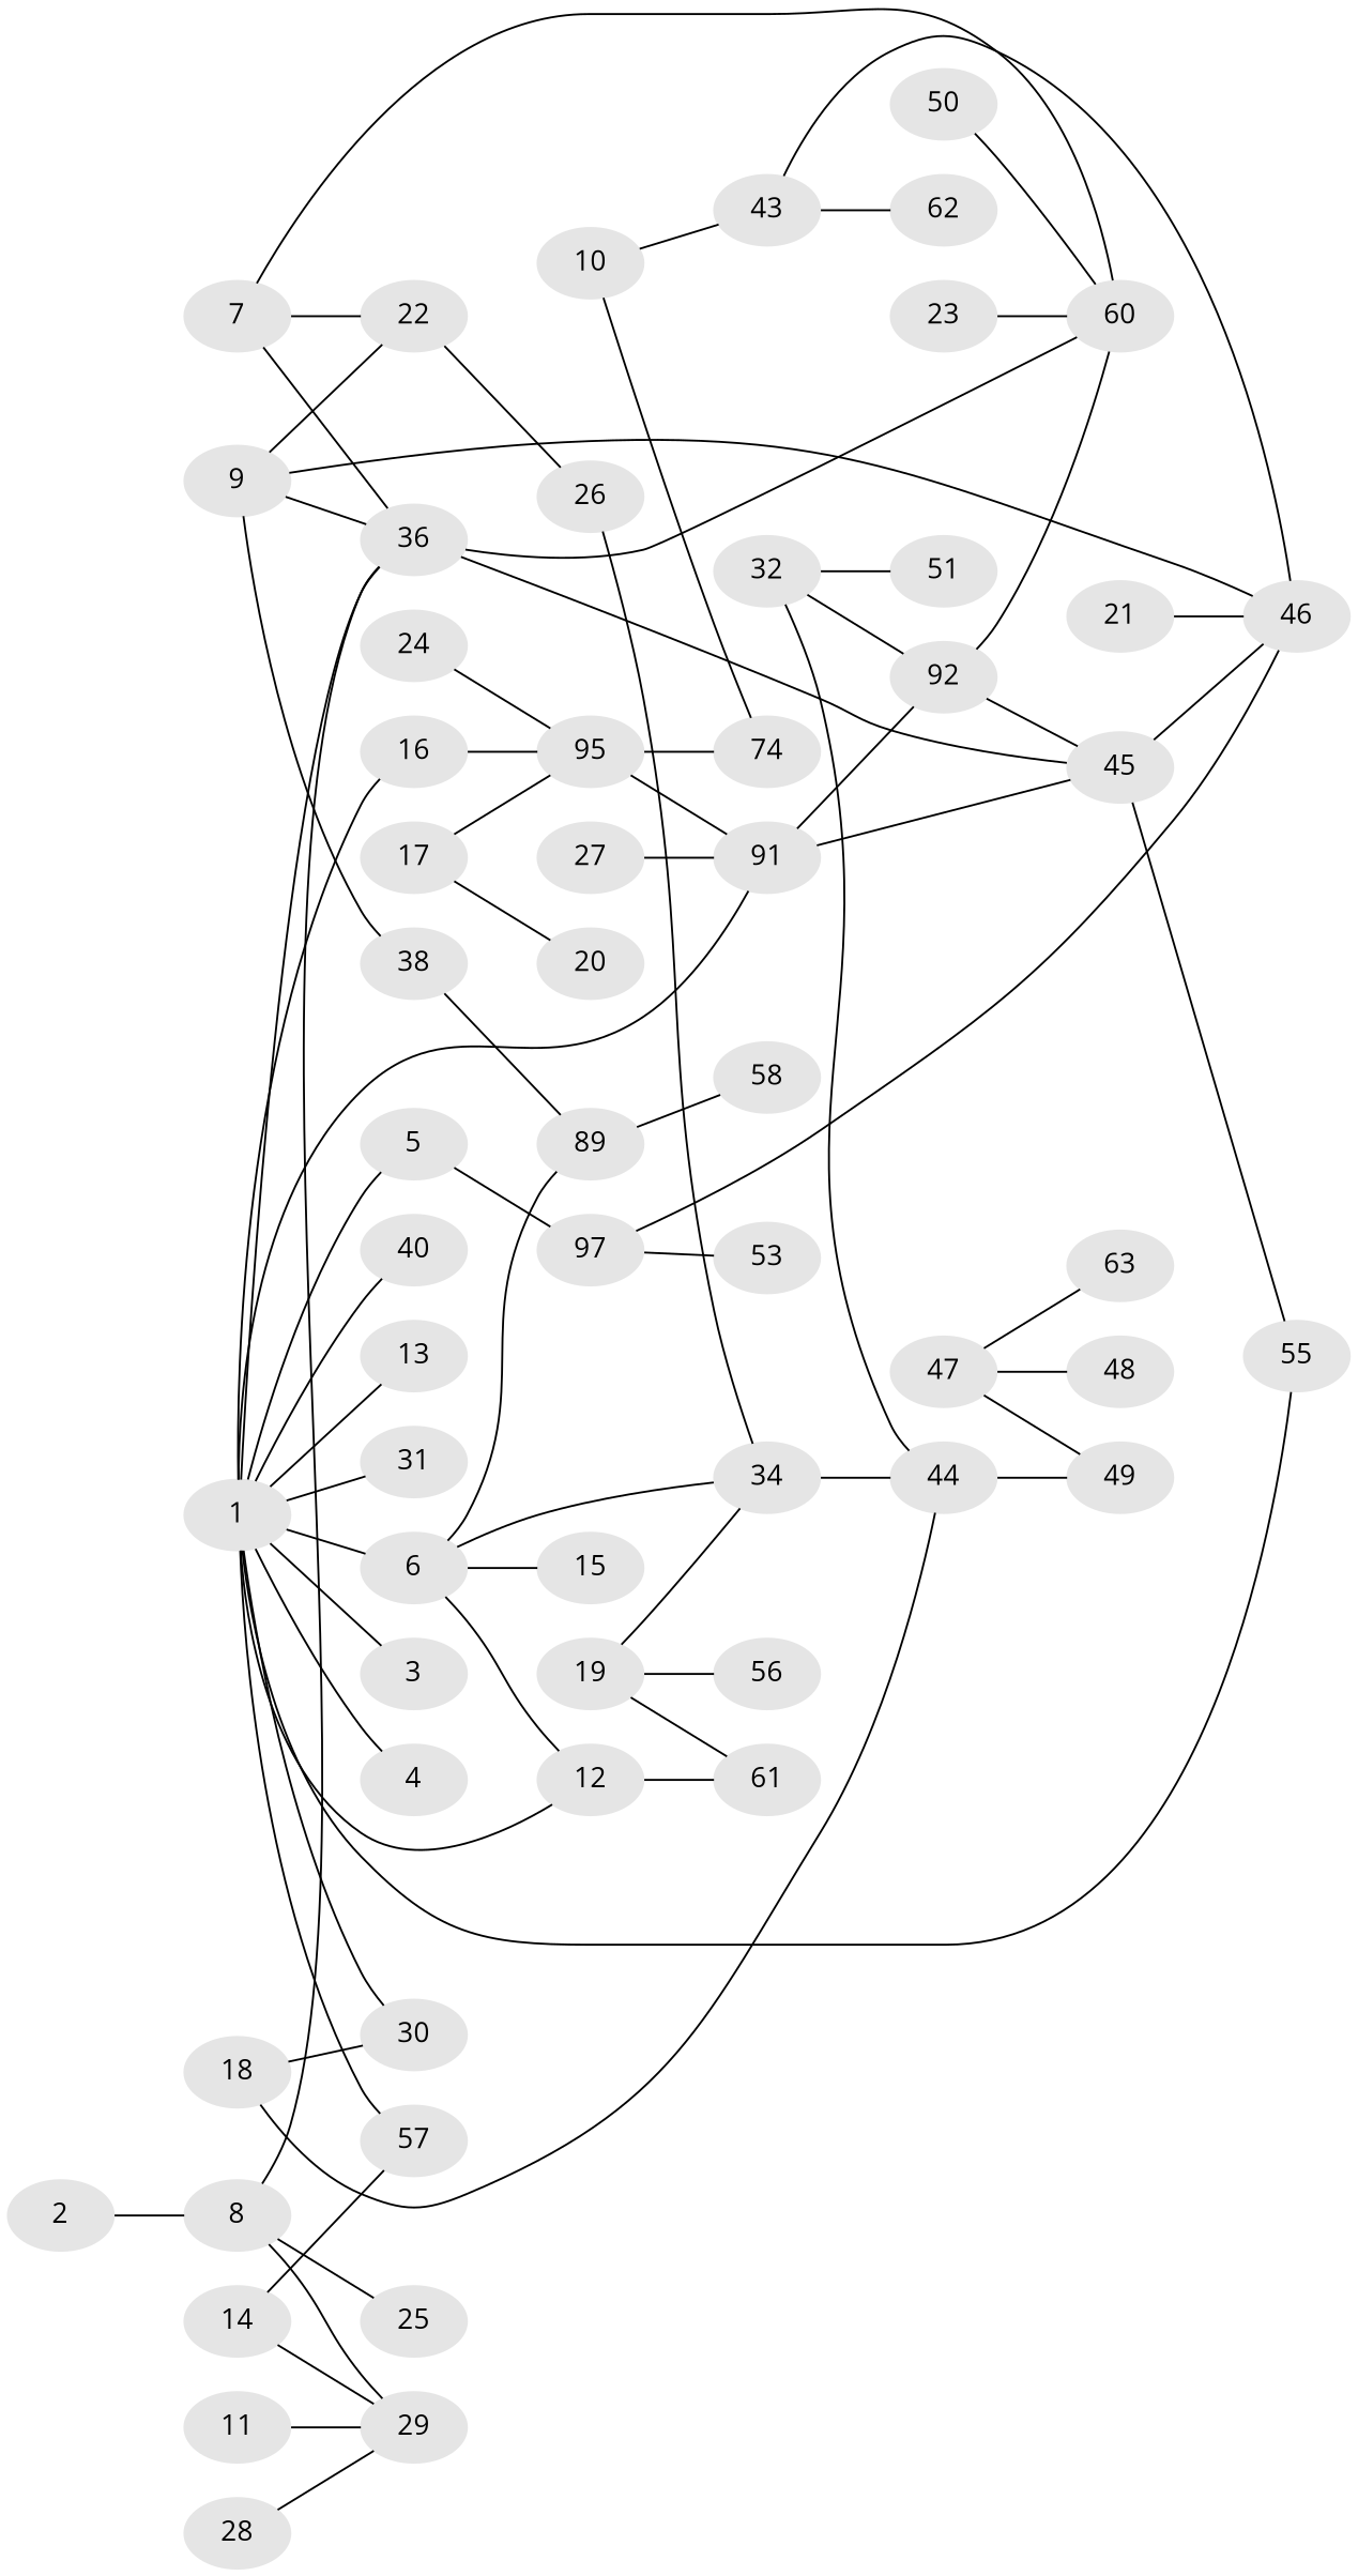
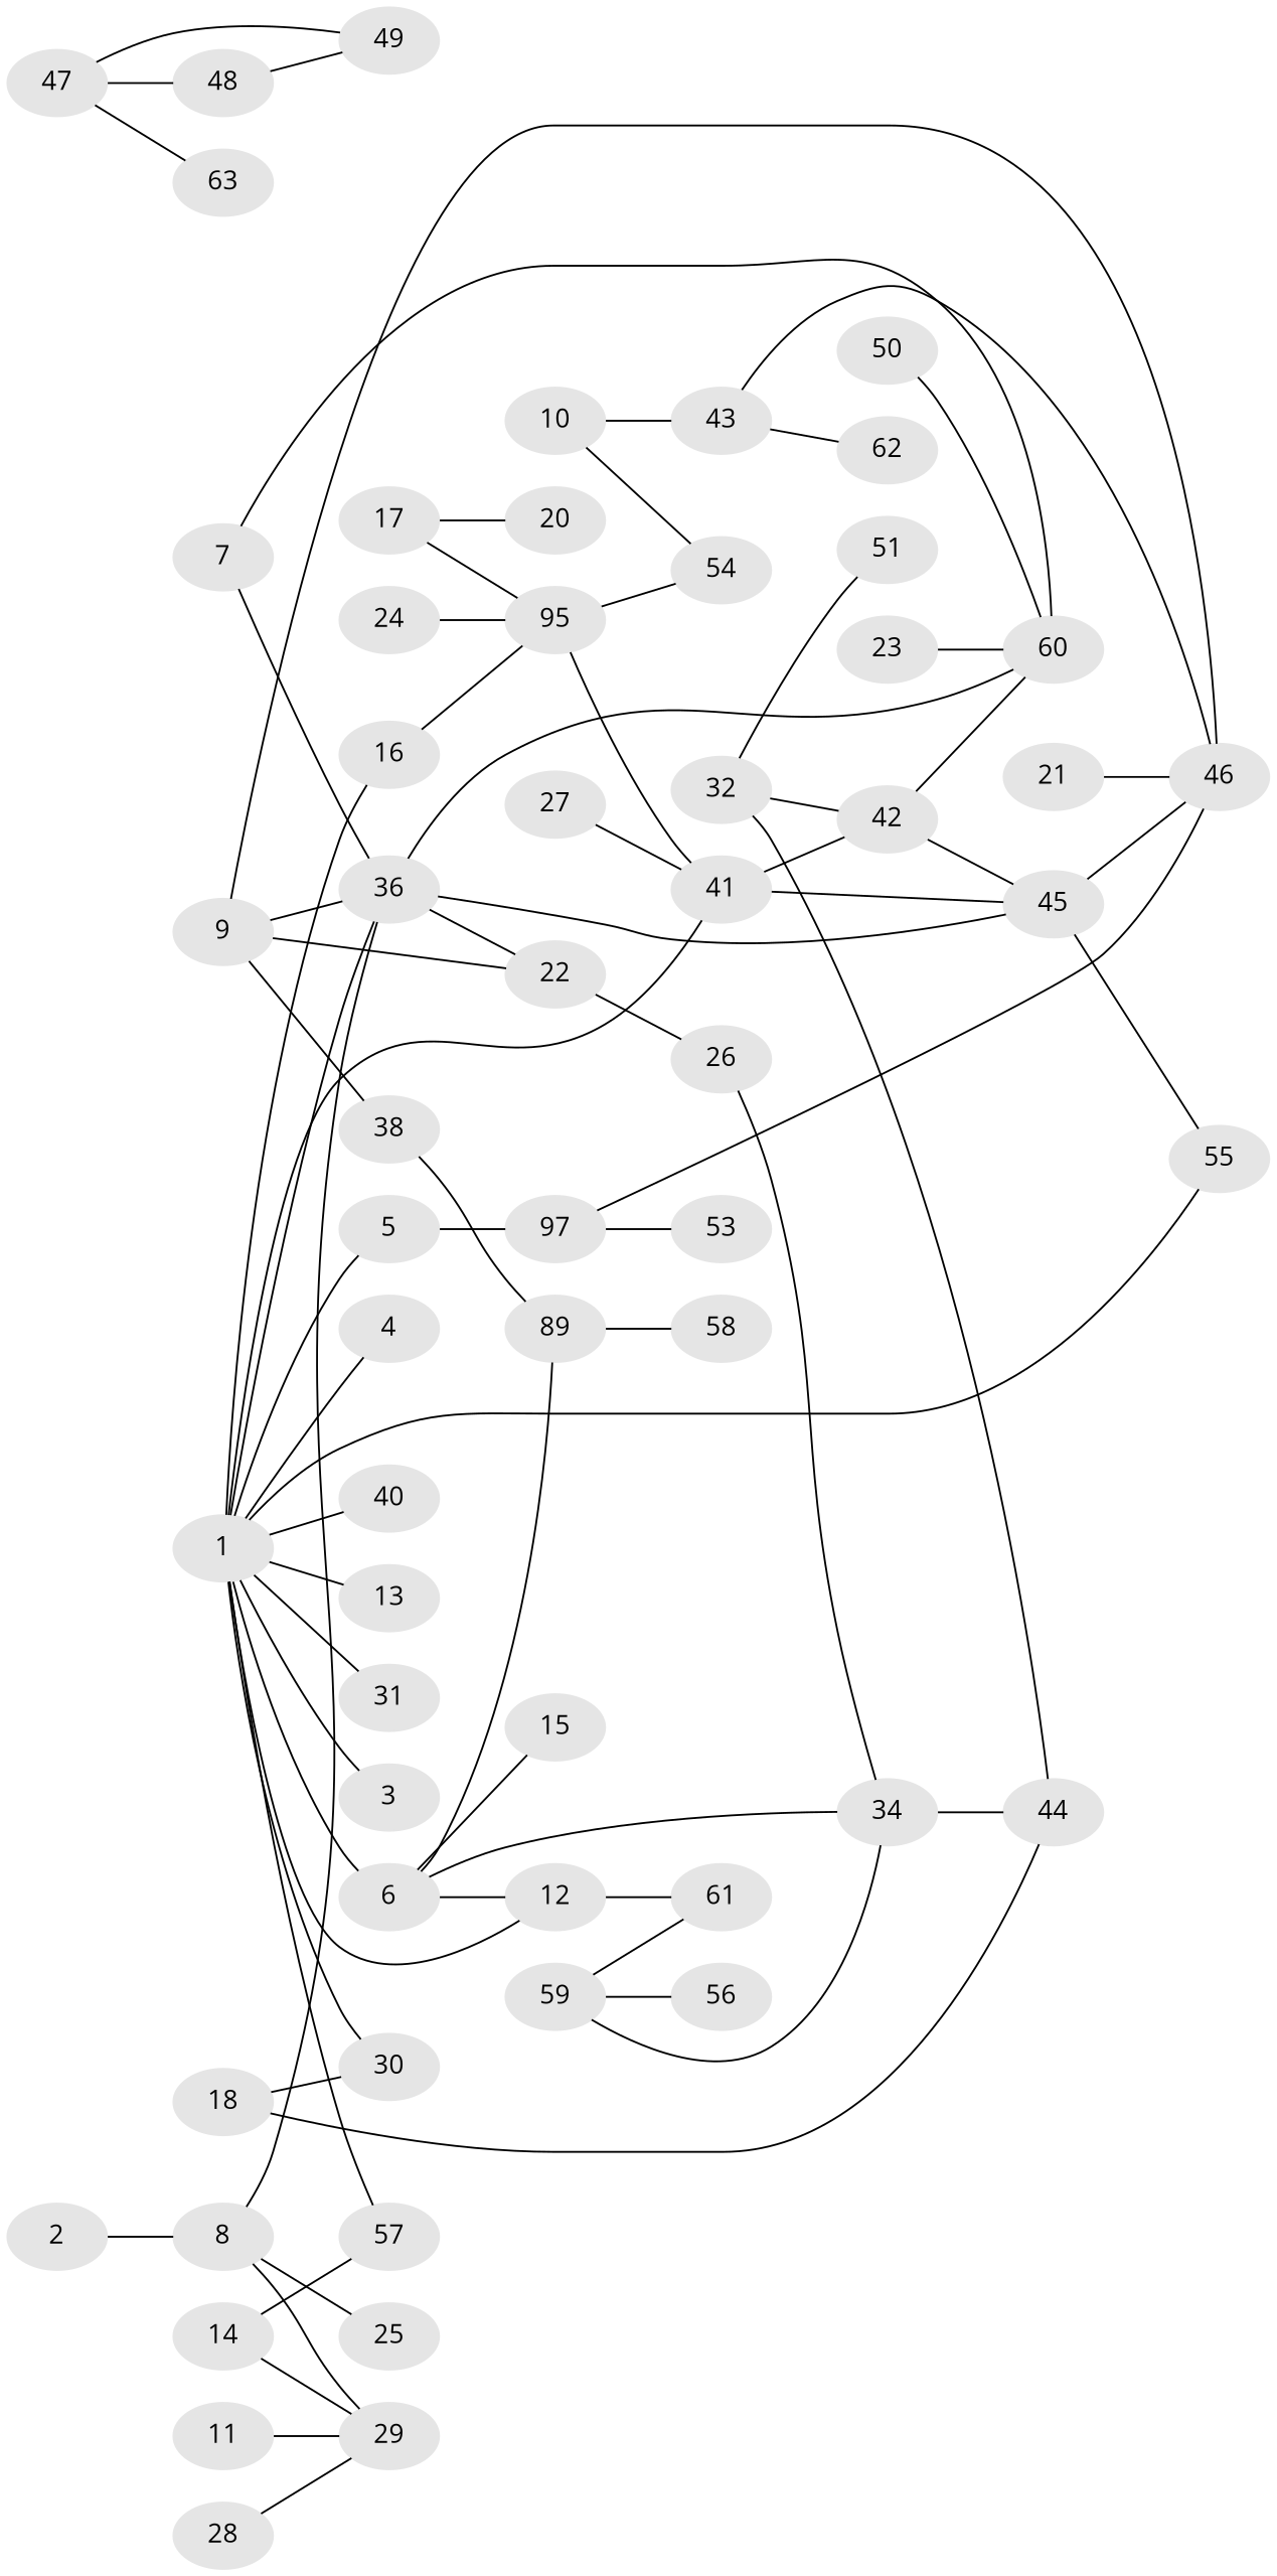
  graph {
    fontname="Open Sans"
    rankdir=LR
    node [color=gray90 fontname="Open Sans" style=filled]
    edge [fontname="Open Sans" weight=1.0]
    1
    3
    4
    5
    6
    12
    13
    16
    30
    31
    36
    40
-   41 [label=91]
+   41
    55
    57
    n16 [label=97]
    15
    34
    n19 [label=89]
    61
    n21 [label=95]
    60
    45
-   42 [label=92]
+   42
    2
    8
    25
    29
    47
    49
    48
    63
    46
    53
    44
    58
    7
    22
    26
    9
    38
    10
    43
-   54 [label=74]
+   54
    62
    11
    14
    17
    20
    18
-   19
+   19 [label=59]
    56
    21
    23
    24
    27
    28
    32
    51
    50
    1 -- 3
    1 -- 4
    1 -- 5
    1 -- 6
    1 -- 12
    1 -- 13
    1 -- 16
    1 -- 30
    1 -- 31
    1 -- 36
    1 -- 40
    1 -- 41
    1 -- 55
    1 -- 57
    5 -- n16
    6 -- 12
    6 -- 15
    6 -- 34
    6 -- n19
    12 -- 61
    16 -- n21
    36 -- 60
    36 -- 45
    41 -- 45
    41 -- 42 [weight=2.0]
    n16 -- 46
    n16 -- 53
    34 -- 44
    n19 -- 58
    n21 -- 41
    n21 -- 54
    45 -- 55
    45 -- 46
    42 -- 60
    42 -- 45
    2 -- 8
    8 -- 36
    8 -- 25
    8 -- 29
    47 -- 49
    47 -- 48
    47 -- 63
-   44 -- 49
+   48 -- 49
    7 -- 36
    7 -- 60
-   7 -- 22
+   36 -- 22
    22 -- 26
    26 -- 34
    9 -- 36
    9 -- 46
    9 -- 22
    9 -- 38
    38 -- n19
    10 -- 43
    10 -- 54
    43 -- 46
    43 -- 62
    11 -- 29
    14 -- 57
    14 -- 29
    17 -- n21
    17 -- 20
    18 -- 30
    18 -- 44
    19 -- 34
    19 -- 61
    19 -- 56
    21 -- 46
    23 -- 60
    24 -- n21
    27 -- 41
    28 -- 29
    32 -- 42
    32 -- 44
    32 -- 51
    50 -- 60
  }
